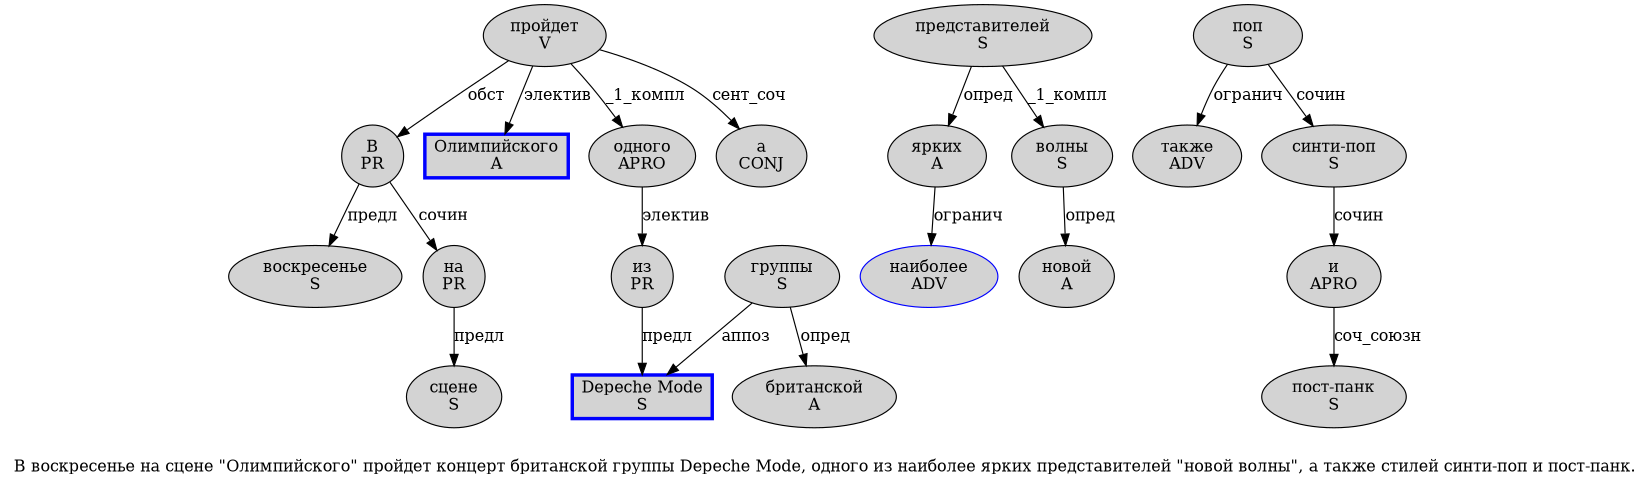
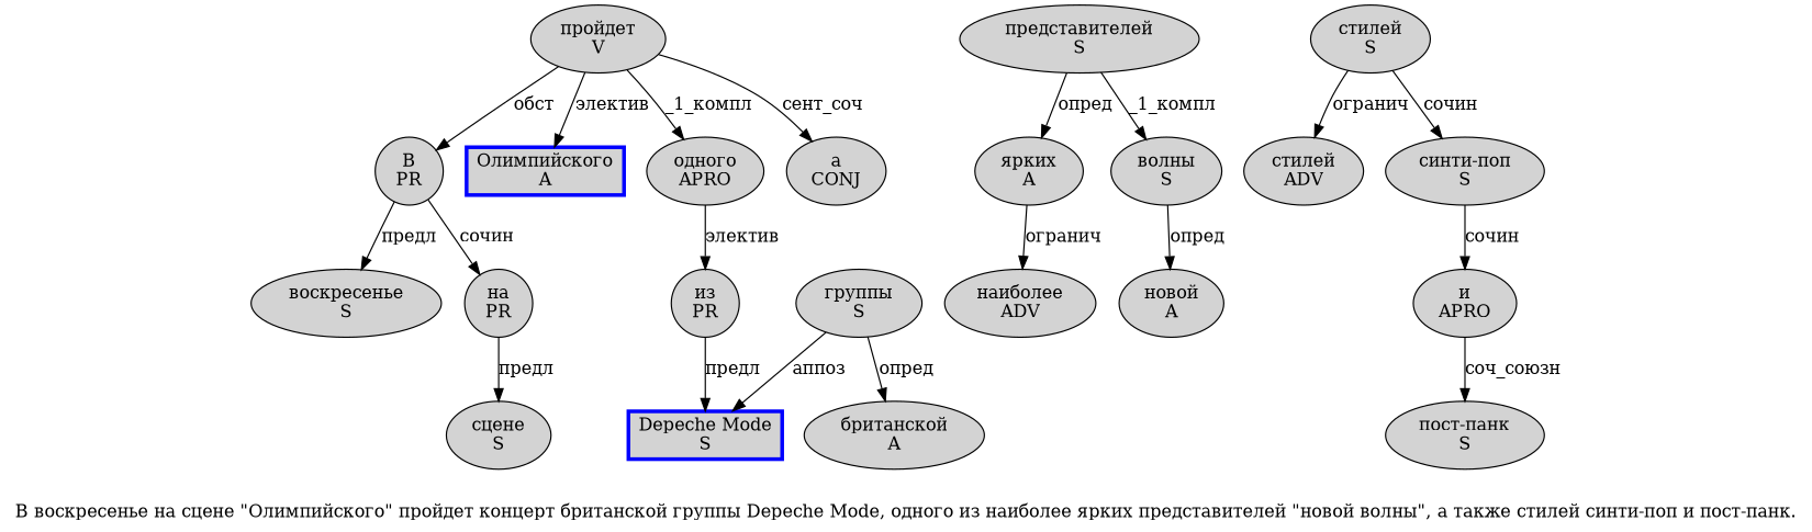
  digraph {
    label="В воскресенье на сцене \"Олимпийского\" пройдет концерт британской группы Depeche Mode, одного из наиболее ярких представителей \"новой волны\", а также стилей синти-поп и пост-панк."
    node [fillcolor=lightgray penwidth=1 shape=ellipse style=filled]
    n1 [label="В\nPR"]
    n2 [label="воскресенье\nS"]
    n3 [label="на\nPR"]
    n4 [label="сцене\nS"]
    n5 [color=blue label="Олимпийского\nA" penwidth=3 shape=box]
    n6 [label="пройдет\nV"]
    n7 [label="одного\nAPRO"]
    n8 [label="а\nCONJ"]
    n9 [label="из\nPR"]
    n10 [label="группы\nS"]
    n11 [label="британской\nA"]
    n12 [color=blue label="Depeche Mode\nS" penwidth=3 shape=box]
    n13 [label="представителей\nS"]
    n14 [label="ярких\nA"]
    n15 [label="волны\nS"]
-   n16 [label="наиболее\nADV" color=blue]
+   n16 [label="наиболее\nADV"]
    n17 [label="новой\nA"]
-   n18 [label="также\nADV"]
-   n19 [label="поп\nS"]
+   n18 [label="стилей\nADV"]
+   n19 [label="стилей\nS"]
    n20 [label="синти-поп\nS"]
    n21 [label="и\nAPRO"]
    n22 [label="пост-панк\nS"]
    n1 -> n2 [label="предл"]
    n1 -> n3 [label="сочин"]
    n3 -> n4 [label="предл"]
    n6 -> n1 [label="обст"]
    n6 -> n5 [label="электив"]
    n6 -> n7 [label="_1_компл"]
    n6 -> n8 [label="сент_соч"]
    n7 -> n9 [label="электив"]
    n9 -> n12 [label="предл"]
    n10 -> n11 [label="опред"]
    n10 -> n12 [label="аппоз"]
    n13 -> n14 [label="опред"]
    n13 -> n15 [label="_1_компл"]
    n14 -> n16 [label="огранич"]
    n15 -> n17 [label="опред"]
    n19 -> n18 [label="огранич"]
    n19 -> n20 [label="сочин"]
    n20 -> n21 [label="сочин"]
    n21 -> n22 [label="соч_союзн"]
  }
